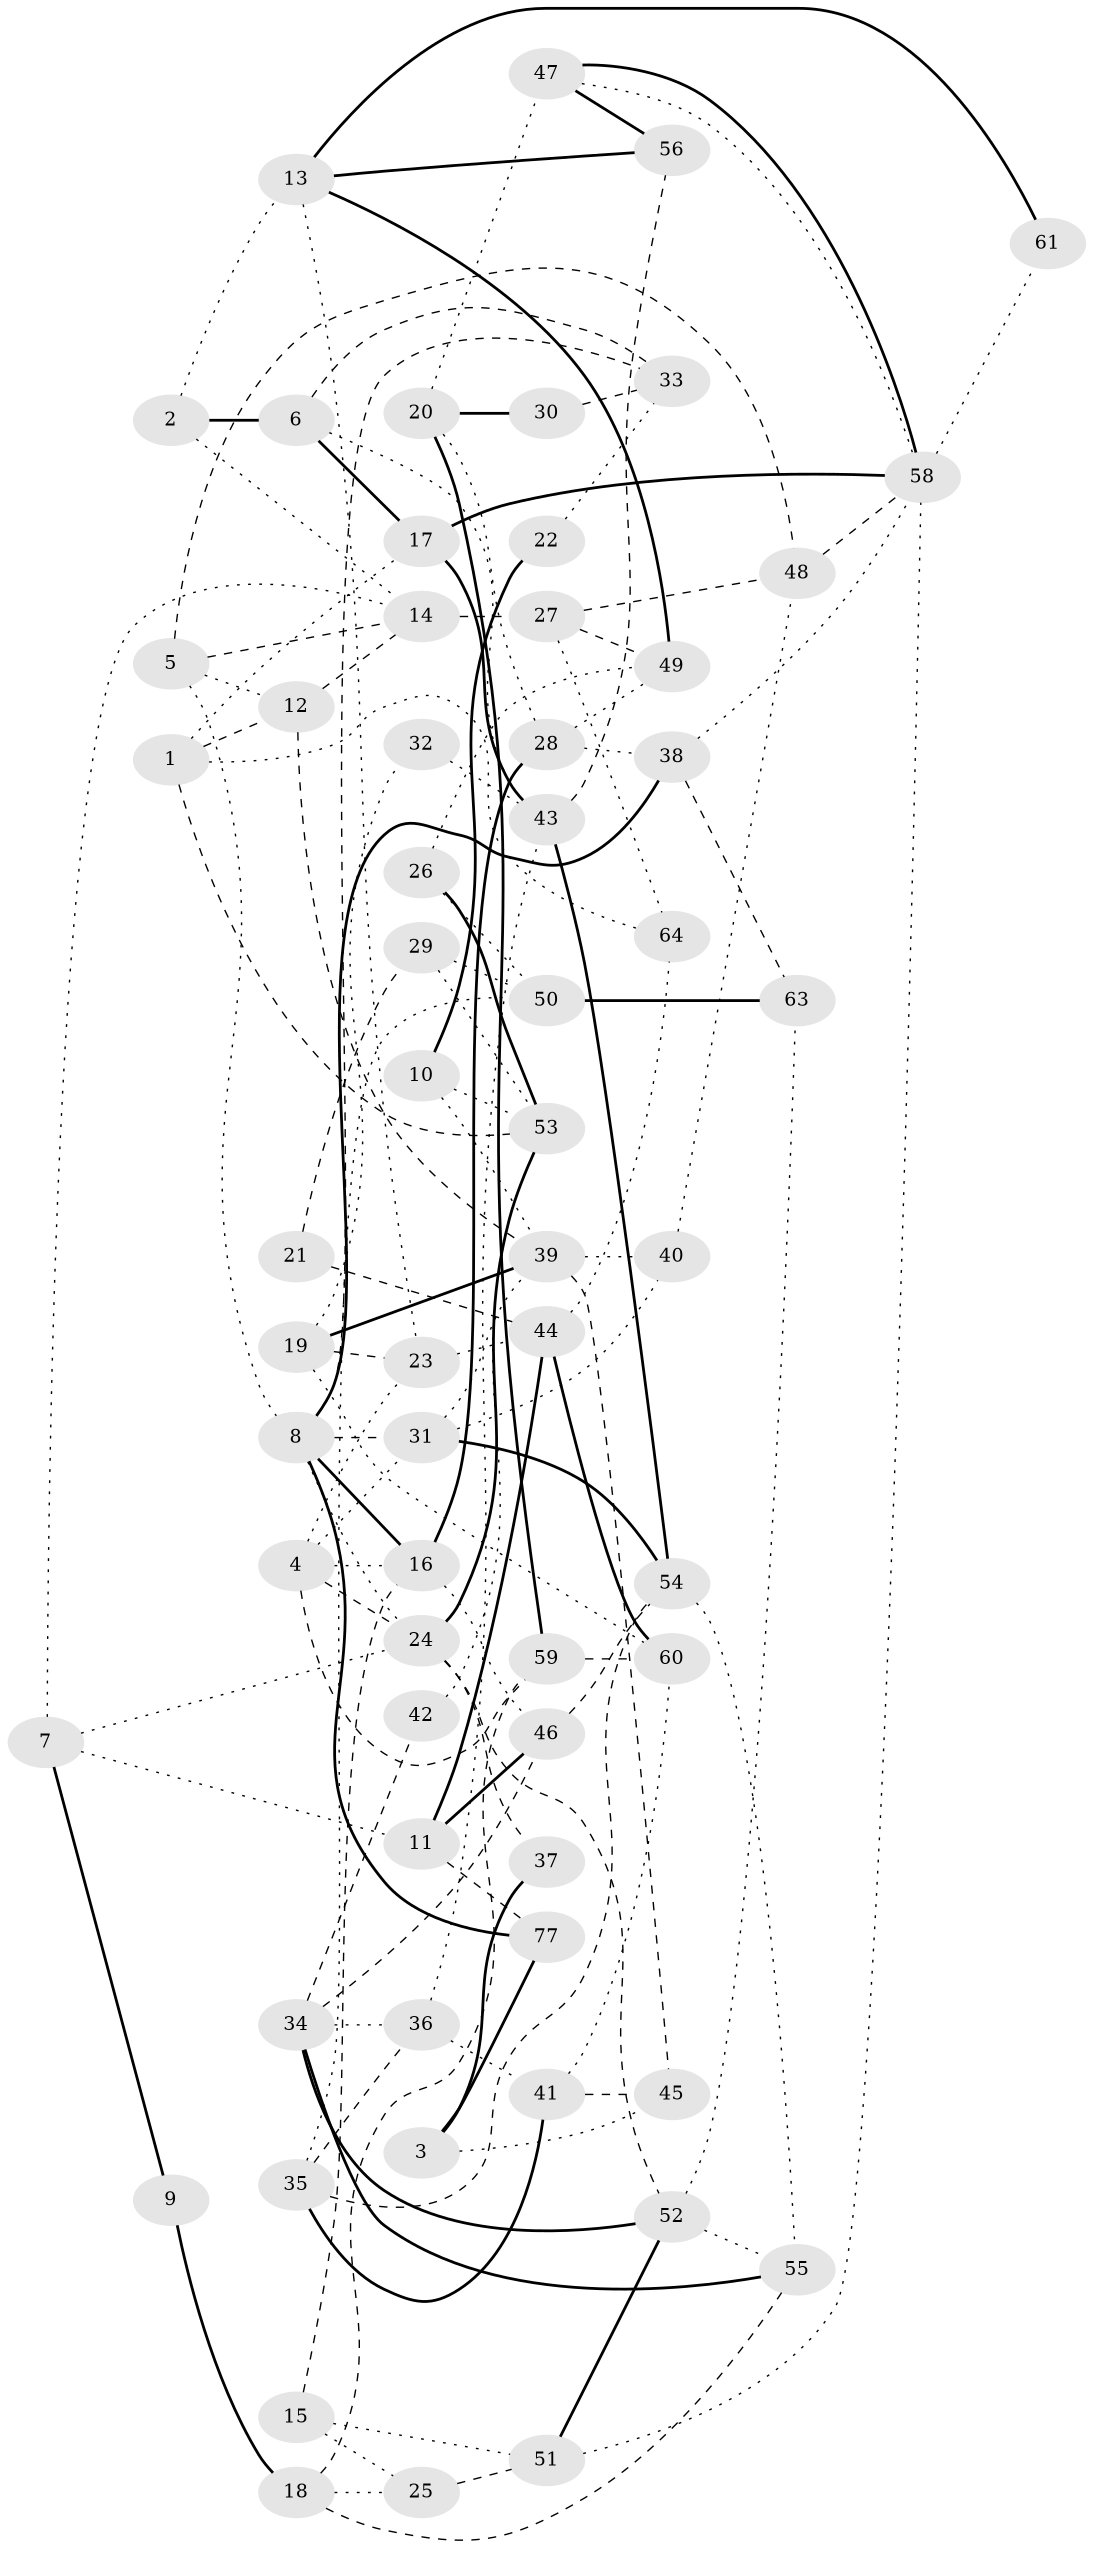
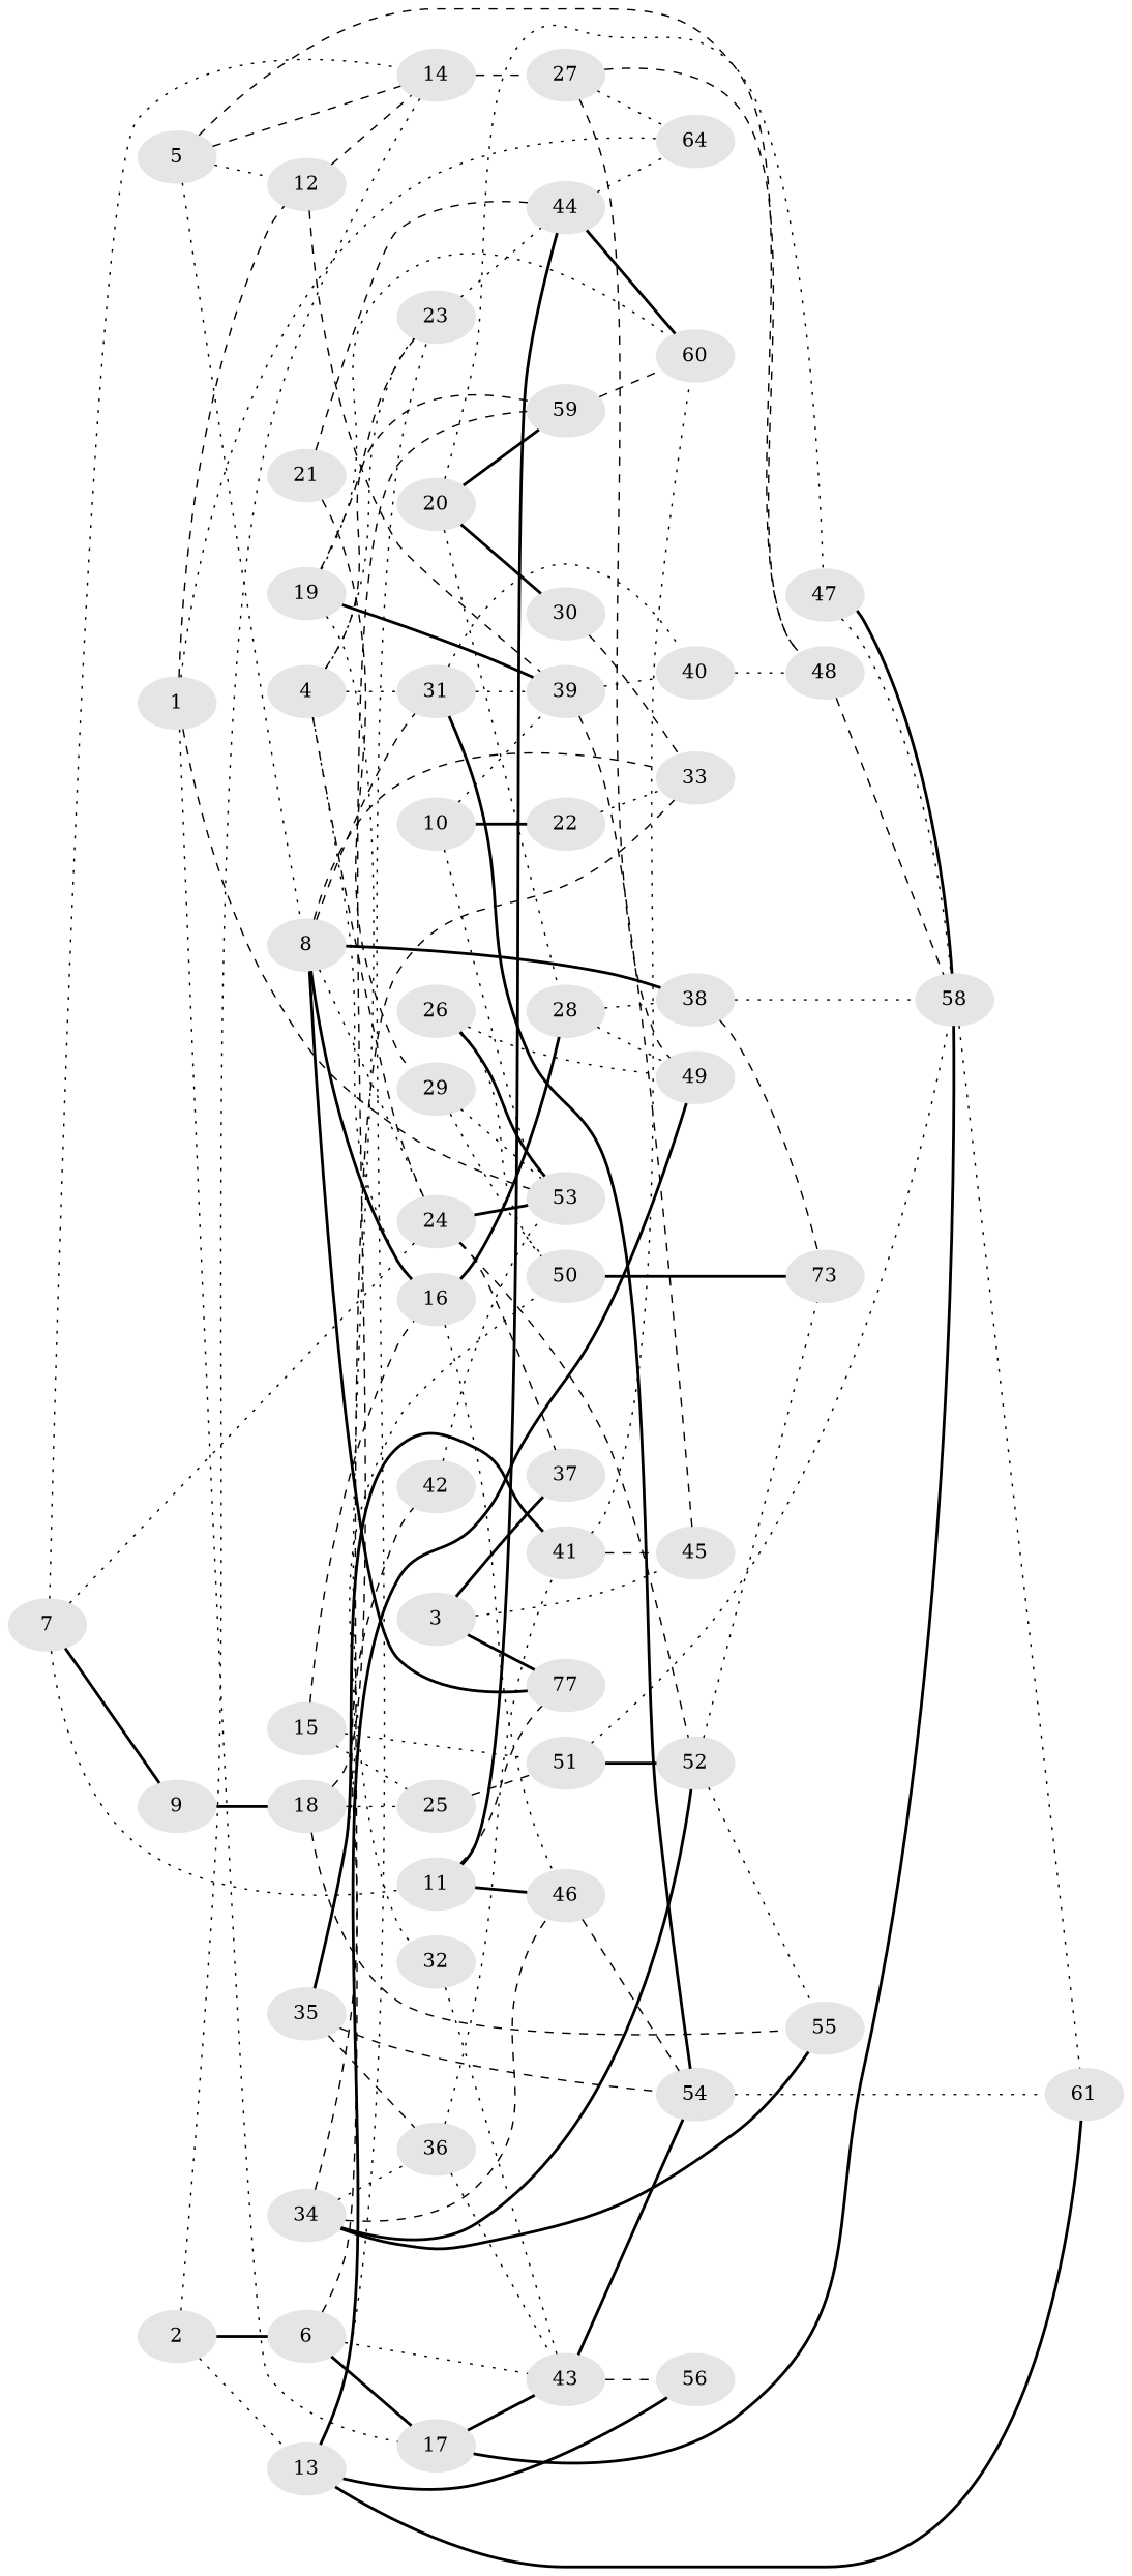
  graph {
    rankdir=LR
    node [color=gray90 style=filled]
    edge [style=dotted]
    1
    12
    17
    53
    64
    14
    39
    43
    58
    2
    6
    13
    33
    23
    49
    56
    61
    27
    3
    37
    45
    n22 [label=77]
    4
    16
    24
    31
    59
    46
    28
    44
    52
    40
    54
    60
    5
    8
    48
    38
    7
    9
    11
    18
-   63
+   63 [label=73]
    25
    55
    10
    22
    15
    51
    19
    32
    20
    30
    47
    21
    29
    50
    35
    36
    41
    26
    34
    42
    1 -- 12 [style=dashed]
    1 -- 17
    1 -- 53 [style=dashed]
    1 -- 64
    12 -- 14 [style=dashed]
    12 -- 39 [style=dashed]
    17 -- 43 [style=bold]
    17 -- 58 [style=bold]
    14 -- 27 [style=dashed]
    39 -- 45 [style=dashed]
    39 -- 40
    43 -- 56 [style=dashed]
    43 -- 54 [style=bold]
    58 -- 61
    2 -- 14
    2 -- 6 [style=bold]
    2 -- 13
    6 -- 17 [style=bold]
    6 -- 43
    6 -- 33 [style=dashed]
    13 -- 23
    13 -- 49 [style=bold]
    13 -- 56 [style=bold]
    13 -- 61 [style=bold]
    23 -- 44
    27 -- 64
    27 -- 49 [style=dashed]
    27 -- 48 [style=dashed]
    3 -- 37 [style=bold]
    3 -- 45
    3 -- n22 [style=bold]
    4 -- 23
    4 -- 16
    4 -- 24 [style=dashed]
    4 -- 31
    4 -- 59 [style=dashed]
    16 -- 46
    16 -- 28 [style=bold]
    24 -- 53 [style=bold]
    24 -- 37 [style=dashed]
    24 -- 52 [style=dashed]
    31 -- 39
    31 -- 40
    31 -- 54 [style=bold]
    59 -- 60 [style=dashed]
    46 -- 54 [style=dashed]
    28 -- 49
    28 -- 38
    44 -- 64
    44 -- 60 [style=bold]
    52 -- 63
    52 -- 55
    40 -- 48
-   54 -- 55
+   54 -- 61
    5 -- 12
    5 -- 14 [style=dashed]
    5 -- 8
    5 -- 48 [style=dashed]
    8 -- 33 [style=dashed]
    8 -- n22 [style=bold]
    8 -- 16 [style=bold]
    8 -- 24
    8 -- 31 [style=dashed]
    8 -- 38 [style=bold]
    48 -- 58 [style=dashed]
    38 -- 58
    38 -- 63 [style=dashed]
    7 -- 14
    7 -- 24
    7 -- 9 [style=bold]
    7 -- 11
    9 -- 18 [style=bold]
    11 -- n22 [style=dashed]
    11 -- 46 [style=bold]
    11 -- 44 [style=bold]
    18 -- 59 [style=dashed]
    18 -- 25
    18 -- 55 [style=dashed]
    25 -- 51 [style=dashed]
    10 -- 53
    10 -- 39
    10 -- 22 [style=bold]
    22 -- 33
    15 -- 16 [style=dashed]
    15 -- 25
    15 -- 51
    51 -- 58
    51 -- 52 [style=bold]
    19 -- 39 [style=bold]
    19 -- 23 [style=dashed]
    19 -- 60
    19 -- 32
    32 -- 43
    20 -- 59 [style=bold]
    20 -- 28
    20 -- 30 [style=bold]
    20 -- 47
    30 -- 33 [style=dashed]
    47 -- 58
    47 -- 58 [style=bold]
-   47 -- 56 [style=bold]
    21 -- 44 [style=dashed]
    21 -- 29 [style=dashed]
    29 -- 53
    29 -- 50
    50 -- 63 [style=bold]
    35 -- 54 [style=dashed]
    35 -- 50
    35 -- 36 [style=dashed]
    35 -- 41 [style=bold]
    36 -- 43
    36 -- 41
    41 -- 45 [style=dashed]
    41 -- 60
    26 -- 53 [style=bold]
    26 -- 49
    26 -- 50
    34 -- 46 [style=dashed]
    34 -- 52 [style=bold]
    34 -- 55 [style=bold]
    34 -- 36
    34 -- 42 [style=dashed]
    42 -- 53
  }
